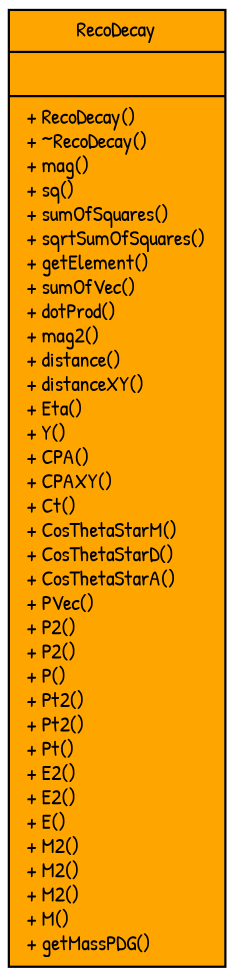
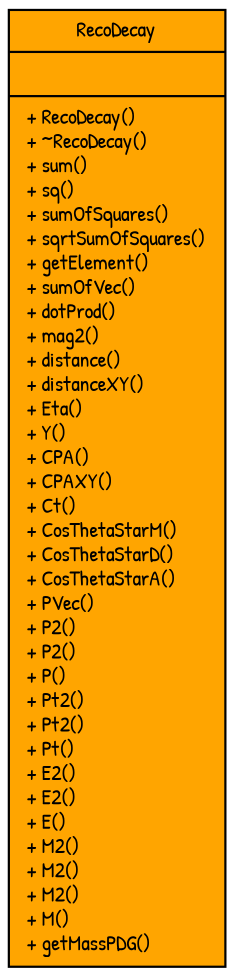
  digraph {
    fontname="Patrick Hand"
-   n1 [color=black fillcolor=orange fontcolor=black fontname="Patrick Hand" fontsize=10 height=0.2 label="{RecoDecay\n||+ RecoDecay()\l+ ~RecoDecay()\l+ mag()\l+ sq()\l+ sumOfSquares()\l+ sqrtSumOfSquares()\l+ getElement()\l+ sumOfVec()\l+ dotProd()\l+ mag2()\l+ distance()\l+ distanceXY()\l+ Eta()\l+ Y()\l+ CPA()\l+ CPAXY()\l+ Ct()\l+ CosThetaStarM()\l+ CosThetaStarD()\l+ CosThetaStarA()\l+ PVec()\l+ P2()\l+ P2()\l+ P()\l+ Pt2()\l+ Pt2()\l+ Pt()\l+ E2()\l+ E2()\l+ E()\l+ M2()\l+ M2()\l+ M2()\l+ M()\l+ getMassPDG()\l}" shape=record style=filled width=0.4]
+   n1 [color=black fillcolor=orange fontcolor=black fontname="Patrick Hand" fontsize=10 height=0.2 label="{RecoDecay\n||+ RecoDecay()\l+ ~RecoDecay()\l+ sum()\l+ sq()\l+ sumOfSquares()\l+ sqrtSumOfSquares()\l+ getElement()\l+ sumOfVec()\l+ dotProd()\l+ mag2()\l+ distance()\l+ distanceXY()\l+ Eta()\l+ Y()\l+ CPA()\l+ CPAXY()\l+ Ct()\l+ CosThetaStarM()\l+ CosThetaStarD()\l+ CosThetaStarA()\l+ PVec()\l+ P2()\l+ P2()\l+ P()\l+ Pt2()\l+ Pt2()\l+ Pt()\l+ E2()\l+ E2()\l+ E()\l+ M2()\l+ M2()\l+ M2()\l+ M()\l+ getMassPDG()\l}" shape=record style=filled width=0.4]
  }
